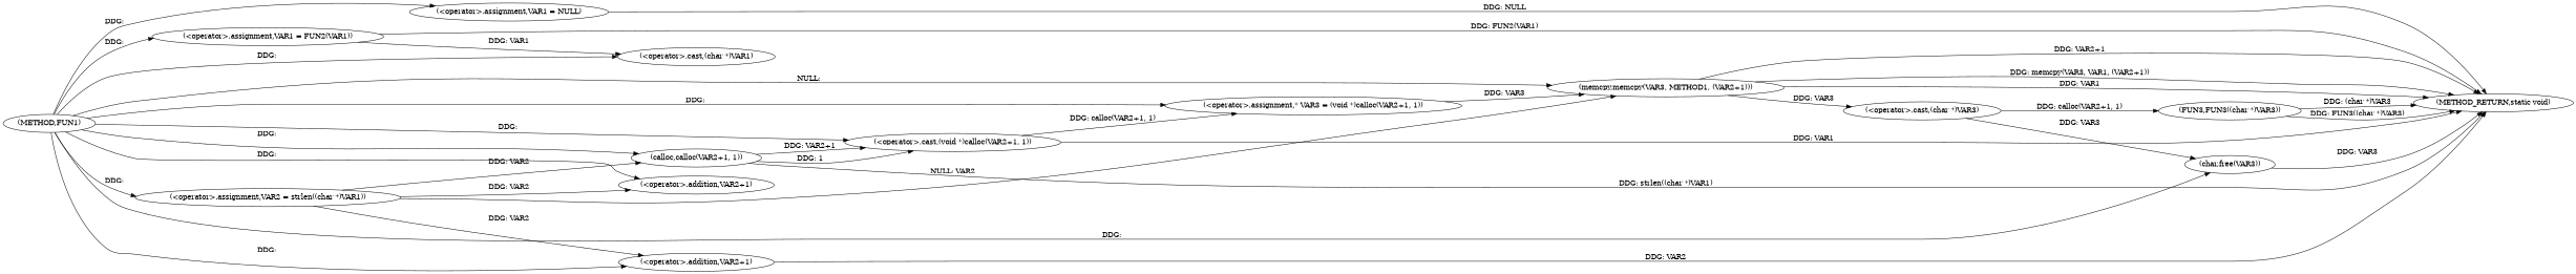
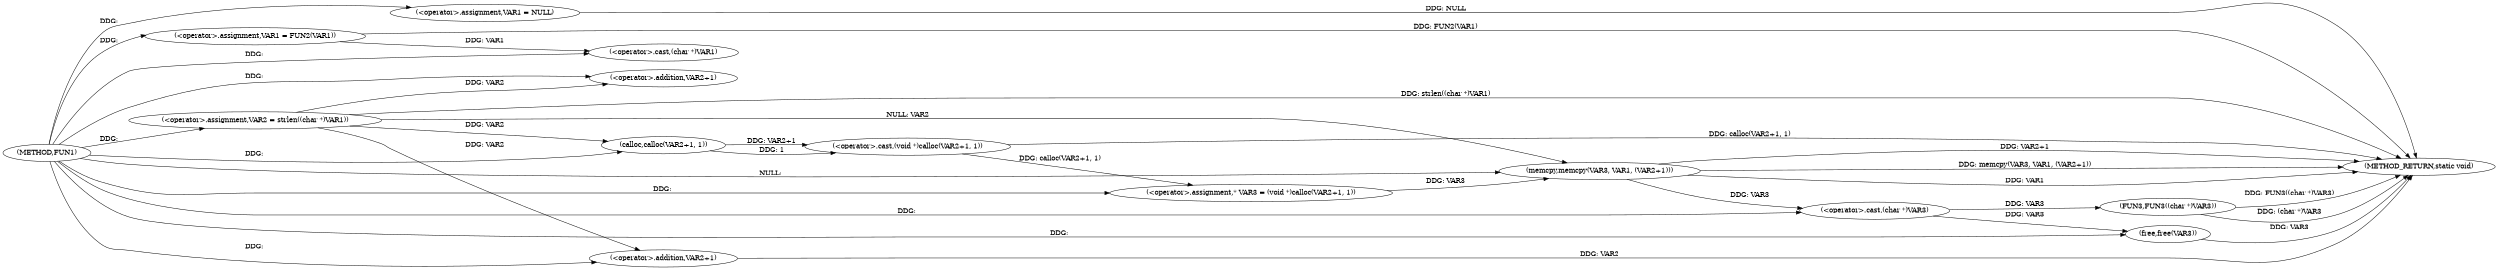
  digraph {
    rankdir=LR
    n1 [label="(METHOD,FUN1)"]
    n2 [label="(<operator>.assignment,VAR1 = NULL)"]
    n3 [label="(<operator>.assignment,VAR1 = FUN2(VAR1))"]
    n4 [label="(<operator>.assignment,VAR2 = strlen((char *)VAR1))"]
    n5 [label="(<operator>.cast,(char *)VAR1)"]
    n6 [label="(<operator>.assignment,* VAR3 = (void *)calloc(VAR2+1, 1))"]
    n7 [label="(calloc,calloc(VAR2+1, 1))"]
    n8 [label="(<operator>.addition,VAR2+1)"]
-   n9 [label="(memcpy,memcpy(VAR3, METHOD1, (VAR2+1)))"]
+   n9 [label="(memcpy,memcpy(VAR3, VAR1, (VAR2+1)))"]
    n10 [label="(<operator>.addition,VAR2+1)"]
    n11 [label="(<operator>.cast,(char *)VAR3)"]
-   n12 [label="(char,free(VAR3))"]
+   n12 [label="(free,free(VAR3))"]
    n13 [label="(METHOD_RETURN,static void)"]
    n14 [label="(<operator>.cast,(void *)calloc(VAR2+1, 1))"]
    n15 [label="(FUN3,FUN3((char *)VAR3))"]
    n1 -> n2 [label="DDG: "]
    n1 -> n3 [label="DDG: "]
    n1 -> n4 [label="DDG: "]
    n1 -> n5 [label="DDG: "]
    n1 -> n6 [label="DDG: "]
    n1 -> n7 [label="DDG: "]
    n1 -> n8 [label="DDG: "]
    n1 -> n9 [label="NULL: "]
    n1 -> n10 [label="DDG: "]
-   n1 -> n14 [label="DDG: "]
+   n1 -> n11 [label="DDG: "]
    n1 -> n12 [label="DDG: "]
    n2 -> n13 [label="DDG: NULL"]
    n3 -> n5 [label="DDG: VAR1"]
    n3 -> n13 [label="DDG: FUN2(VAR1)"]
    n4 -> n7 [label="DDG: VAR2"]
    n4 -> n8 [label="DDG: VAR2"]
    n4 -> n9 [label="NULL: VAR2"]
    n4 -> n10 [label="DDG: VAR2"]
-   n7 -> n13 [label="DDG: strlen((char *)VAR1)"]
+   n4 -> n13 [label="DDG: strlen((char *)VAR1)"]
    n6 -> n9 [label="DDG: VAR3"]
    n7 -> n14 [label="DDG: VAR2+1"]
    n7 -> n14 [label="DDG: 1"]
    n9 -> n11 [label="DDG: VAR3"]
    n9 -> n13 [label="DDG: VAR1"]
    n9 -> n13 [label="DDG: VAR2+1"]
    n9 -> n13 [label="DDG: memcpy(VAR3, VAR1, (VAR2+1))"]
    n10 -> n13 [label="DDG: VAR2"]
    n11 -> n12 [label="DDG: VAR3"]
-   n11 -> n15 [label="DDG: calloc(VAR2+1, 1)"]
+   n11 -> n15 [label="DDG: VAR3"]
    n12 -> n13 [label="DDG: VAR3"]
    n14 -> n6 [label="DDG: calloc(VAR2+1, 1)"]
-   n14 -> n13 [label="DDG: VAR1"]
+   n14 -> n13 [label="DDG: calloc(VAR2+1, 1)"]
    n15 -> n13 [label="DDG: (char *)VAR3"]
    n15 -> n13 [label="DDG: FUN3((char *)VAR3)"]
  }
